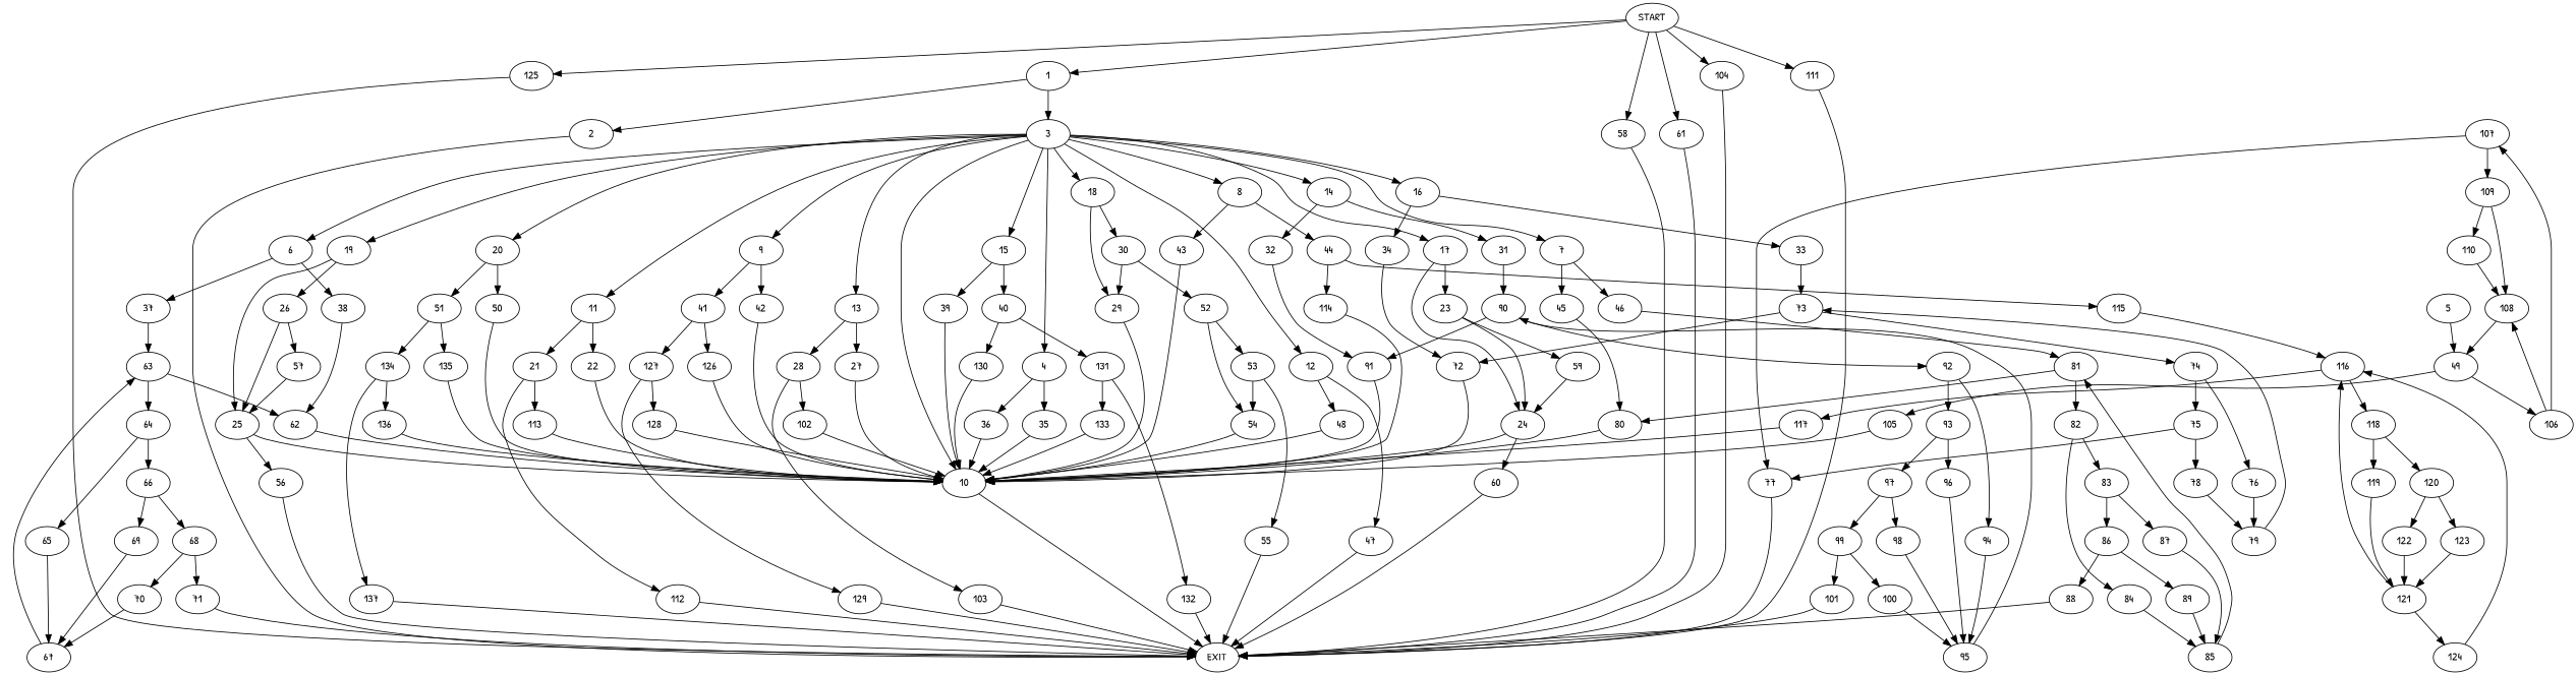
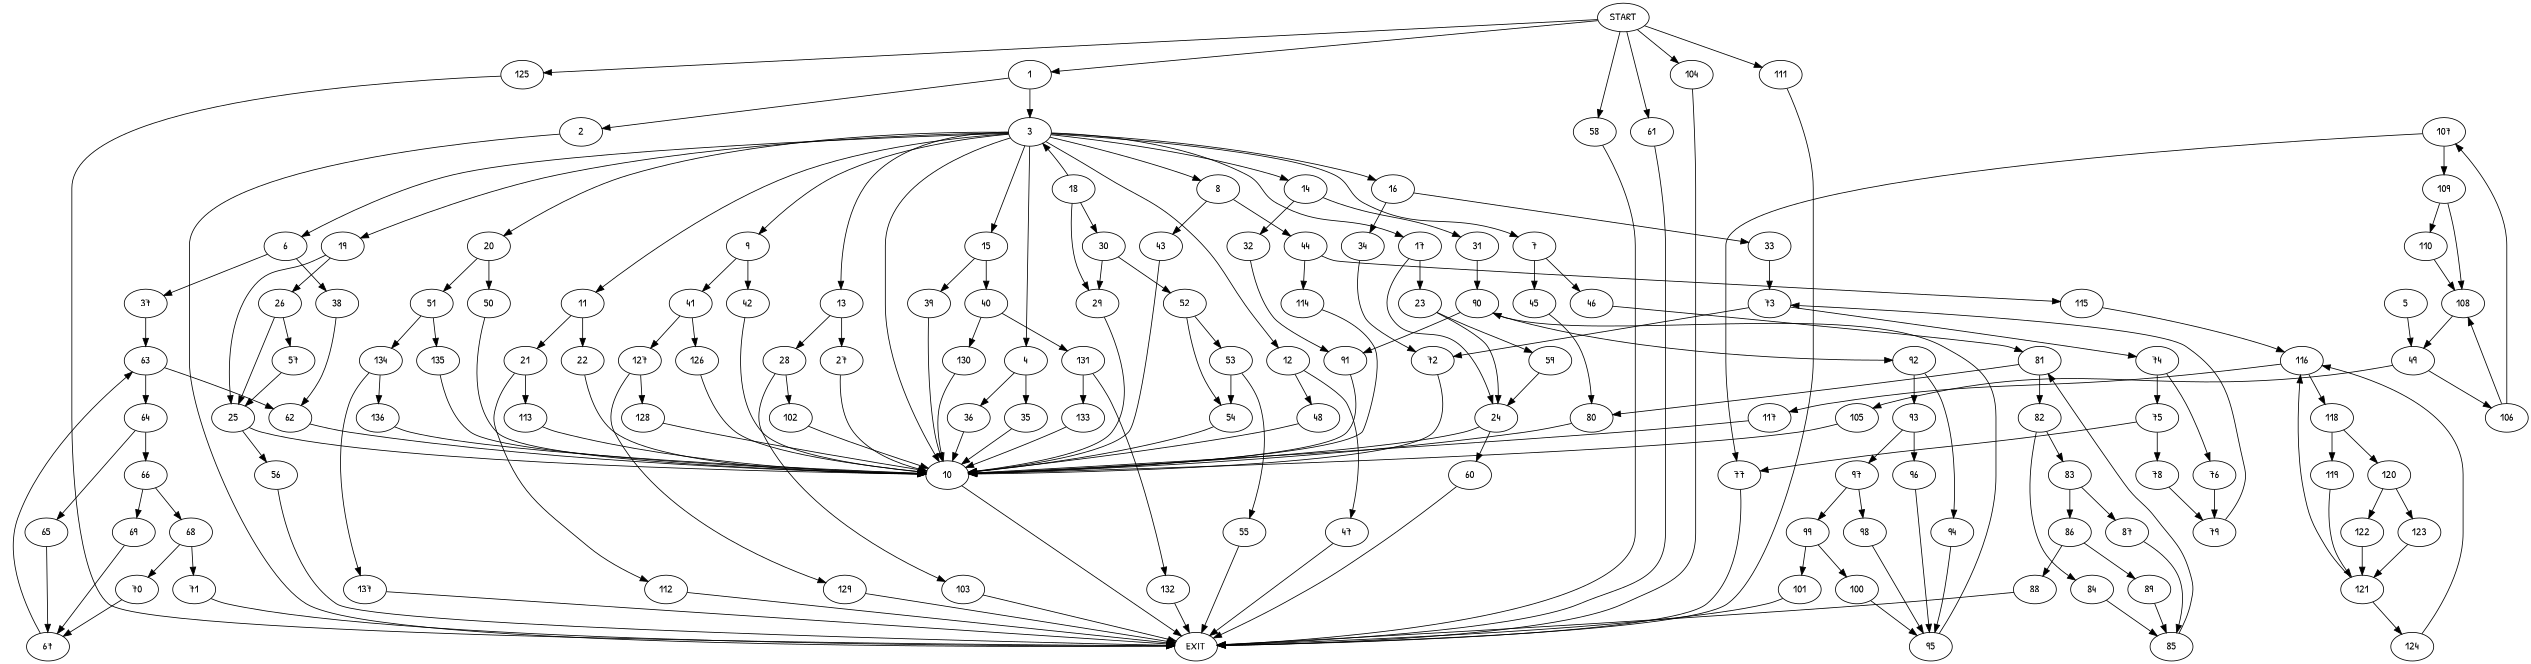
  digraph {
    fontname="Patrick Hand"
    node [fontname="Patrick Hand"]
    edge [fontname="Patrick Hand"]
    n1 [label=START]
    1
    58
    61
    104
    111
    125
    2
    3
    n10 [label=EXIT]
    4
    6
    7
    8
    9
    10
    11
    12
    13
    14
    15
    16
    17
    18
    19
    20
    35
    36
    5
    49
    37
    38
    45
    46
    43
    44
    41
    42
    21
    22
    47
    48
    27
    28
    31
    32
    39
    40
    33
    34
    23
    24
    29
    30
    25
    26
    50
    51
    105
    106
    63
    62
    80
    81
    114
    115
    126
    127
    112
    113
    102
    103
    90
    91
    130
    131
    73
    72
    59
    60
    52
    56
    57
    134
    135
    53
    54
    92
    74
    64
    132
    133
    128
    129
    116
    82
    107
    108
    136
    137
    55
    65
    66
    67
    68
    69
    70
    71
    75
    76
    77
    78
    79
    83
    84
    86
    87
    85
    88
    89
    93
    94
    96
    97
    95
    98
    99
    100
    101
    109
    110
    117
    118
    119
    120
    121
    122
    123
    124
    n1 -> 1
    n1 -> 58
    n1 -> 61
    n1 -> 104
    n1 -> 111
    n1 -> 125
    1 -> 2
    1 -> 3
    58 -> n10
    61 -> n10
    104 -> n10
    111 -> n10
    125 -> n10
    2 -> n10
    3 -> 4
    3 -> 6
    3 -> 7
    3 -> 8
    3 -> 9
    3 -> 10
    3 -> 11
    3 -> 12
    3 -> 13
    3 -> 14
    3 -> 15
    3 -> 16
    3 -> 17
-   3 -> 18
+   18 -> 3
    3 -> 19
    3 -> 20
    4 -> 35
    4 -> 36
    6 -> 37
    6 -> 38
    7 -> 45
    7 -> 46
    8 -> 43
    8 -> 44
    9 -> 41
    9 -> 42
    10 -> n10
    11 -> 21
    11 -> 22
    12 -> 47
    12 -> 48
    13 -> 27
    13 -> 28
    14 -> 31
    14 -> 32
    15 -> 39
    15 -> 40
    16 -> 33
    16 -> 34
    17 -> 23
    17 -> 24
    18 -> 29
    18 -> 30
    19 -> 25
    19 -> 26
    20 -> 50
    20 -> 51
    35 -> 10
    36 -> 10
    5 -> 49
    49 -> 105
    49 -> 106
    37 -> 63
    38 -> 62
    45 -> 80
    46 -> 81
    43 -> 10
    44 -> 114
    44 -> 115
    41 -> 126
    41 -> 127
    42 -> 10
    21 -> 112
    21 -> 113
    22 -> 10
    47 -> n10
    48 -> 10
    27 -> 10
    28 -> 102
    28 -> 103
    31 -> 90
    32 -> 91
    39 -> 10
    40 -> 130
    40 -> 131
    33 -> 73
    34 -> 72
    23 -> 24
    23 -> 59
    24 -> 10
    24 -> 60
    29 -> 10
    30 -> 29
    30 -> 52
    25 -> 10
    25 -> 56
    26 -> 25
    26 -> 57
    50 -> 10
    51 -> 134
    51 -> 135
    105 -> 10
    106 -> 107
    106 -> 108
    63 -> 62
    63 -> 64
    62 -> 10
    80 -> 10
    81 -> 80
    81 -> 82
    114 -> 10
    115 -> 116
    126 -> 10
    127 -> 128
    127 -> 129
    112 -> n10
    113 -> 10
    102 -> 10
    103 -> n10
    90 -> 91
    90 -> 92
    91 -> 10
    130 -> 10
    131 -> 132
    131 -> 133
    73 -> 72
    73 -> 74
    72 -> 10
    59 -> 24
    60 -> n10
    52 -> 53
    52 -> 54
    56 -> n10
    57 -> 25
    134 -> 136
    134 -> 137
    135 -> 10
    53 -> 54
    53 -> 55
    54 -> 10
    92 -> 93
    92 -> 94
    74 -> 75
    74 -> 76
    64 -> 65
    64 -> 66
    132 -> n10
    133 -> 10
    128 -> 10
    129 -> n10
    116 -> 117
    116 -> 118
    82 -> 83
    82 -> 84
    107 -> 77
    107 -> 109
    108 -> 49
    136 -> 10
    137 -> n10
    55 -> n10
    65 -> 67
    66 -> 68
    66 -> 69
    67 -> 63
    68 -> 70
    68 -> 71
    69 -> 67
    70 -> 67
    71 -> n10
    75 -> 77
    75 -> 78
    76 -> 79
    77 -> n10
    78 -> 79
    79 -> 73
    83 -> 86
    83 -> 87
    84 -> 85
    86 -> 88
    86 -> 89
    87 -> 85
    85 -> 81
    88 -> n10
    89 -> 85
    93 -> 96
    93 -> 97
    94 -> 95
    96 -> 95
    97 -> 98
    97 -> 99
    95 -> 90
    98 -> 95
    99 -> 100
    99 -> 101
    100 -> 95
    101 -> n10
    109 -> 108
    109 -> 110
    110 -> 108
    117 -> 10
    118 -> 119
    118 -> 120
    119 -> 121
    120 -> 122
    120 -> 123
    121 -> 116
    121 -> 124
    122 -> 121
    123 -> 121
    124 -> 116
  }
